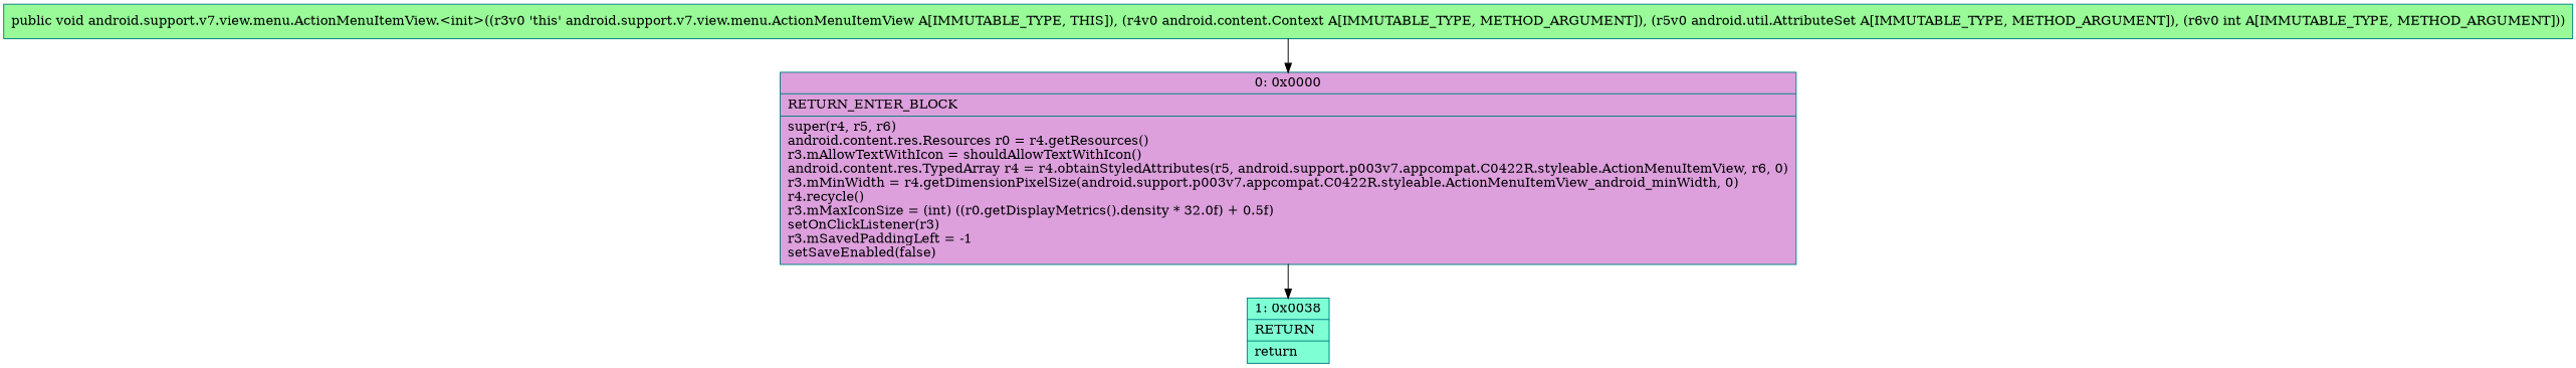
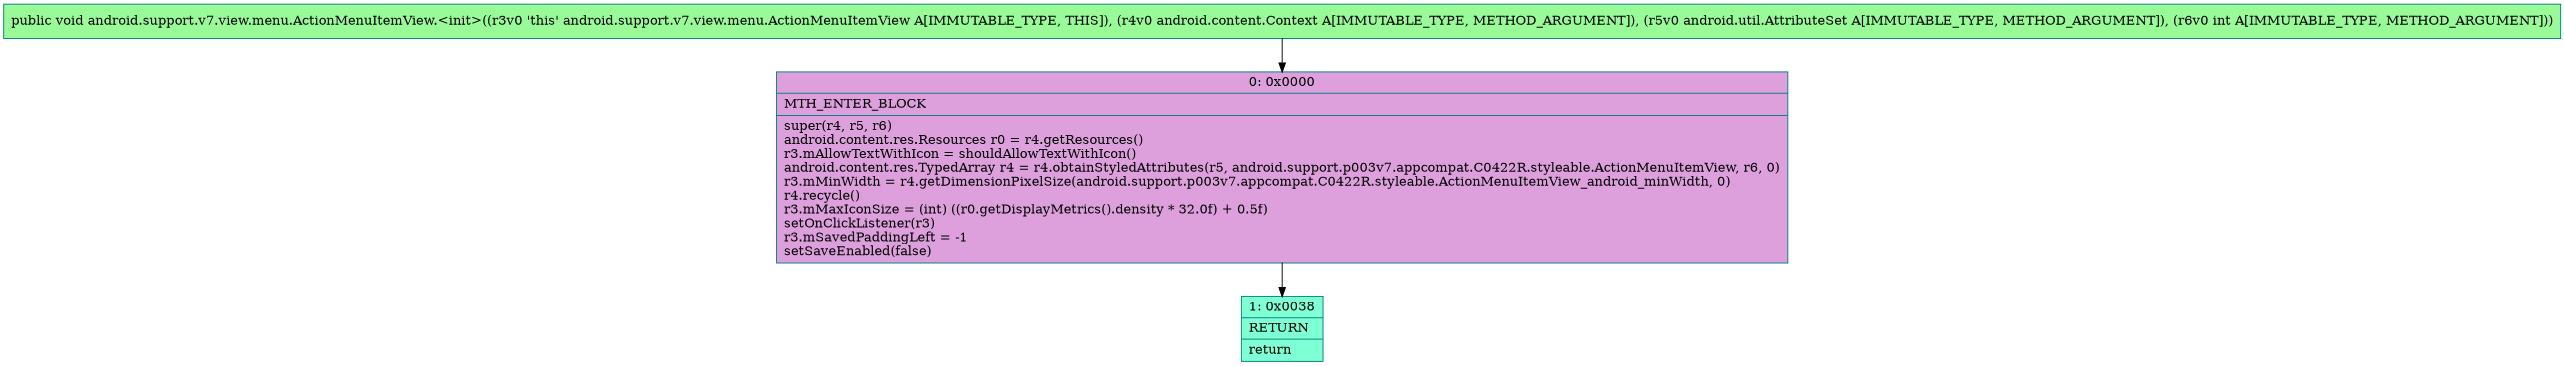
  digraph {
    node [shape=record style=filled color=teal]
-   n1 [label="{0\:\ 0x0000|RETURN_ENTER_BLOCK\l|super(r4, r5, r6)\landroid.content.res.Resources r0 = r4.getResources()\lr3.mAllowTextWithIcon = shouldAllowTextWithIcon()\landroid.content.res.TypedArray r4 = r4.obtainStyledAttributes(r5, android.support.p003v7.appcompat.C0422R.styleable.ActionMenuItemView, r6, 0)\lr3.mMinWidth = r4.getDimensionPixelSize(android.support.p003v7.appcompat.C0422R.styleable.ActionMenuItemView_android_minWidth, 0)\lr4.recycle()\lr3.mMaxIconSize = (int) ((r0.getDisplayMetrics().density * 32.0f) + 0.5f)\lsetOnClickListener(r3)\lr3.mSavedPaddingLeft = \-1\lsetSaveEnabled(false)\l}" fillcolor=plum]
+   n1 [label="{0\:\ 0x0000|MTH_ENTER_BLOCK\l|super(r4, r5, r6)\landroid.content.res.Resources r0 = r4.getResources()\lr3.mAllowTextWithIcon = shouldAllowTextWithIcon()\landroid.content.res.TypedArray r4 = r4.obtainStyledAttributes(r5, android.support.p003v7.appcompat.C0422R.styleable.ActionMenuItemView, r6, 0)\lr3.mMinWidth = r4.getDimensionPixelSize(android.support.p003v7.appcompat.C0422R.styleable.ActionMenuItemView_android_minWidth, 0)\lr4.recycle()\lr3.mMaxIconSize = (int) ((r0.getDisplayMetrics().density * 32.0f) + 0.5f)\lsetOnClickListener(r3)\lr3.mSavedPaddingLeft = \-1\lsetSaveEnabled(false)\l}" fillcolor=plum]
    n2 [label="{1\:\ 0x0038|RETURN\l|return\l}" fillcolor=aquamarine]
    n3 [label="{public void android.support.v7.view.menu.ActionMenuItemView.\<init\>((r3v0 'this' android.support.v7.view.menu.ActionMenuItemView A[IMMUTABLE_TYPE, THIS]), (r4v0 android.content.Context A[IMMUTABLE_TYPE, METHOD_ARGUMENT]), (r5v0 android.util.AttributeSet A[IMMUTABLE_TYPE, METHOD_ARGUMENT]), (r6v0 int A[IMMUTABLE_TYPE, METHOD_ARGUMENT])) }" fillcolor=palegreen]
    n1 -> n2
    n3 -> n1
  }
